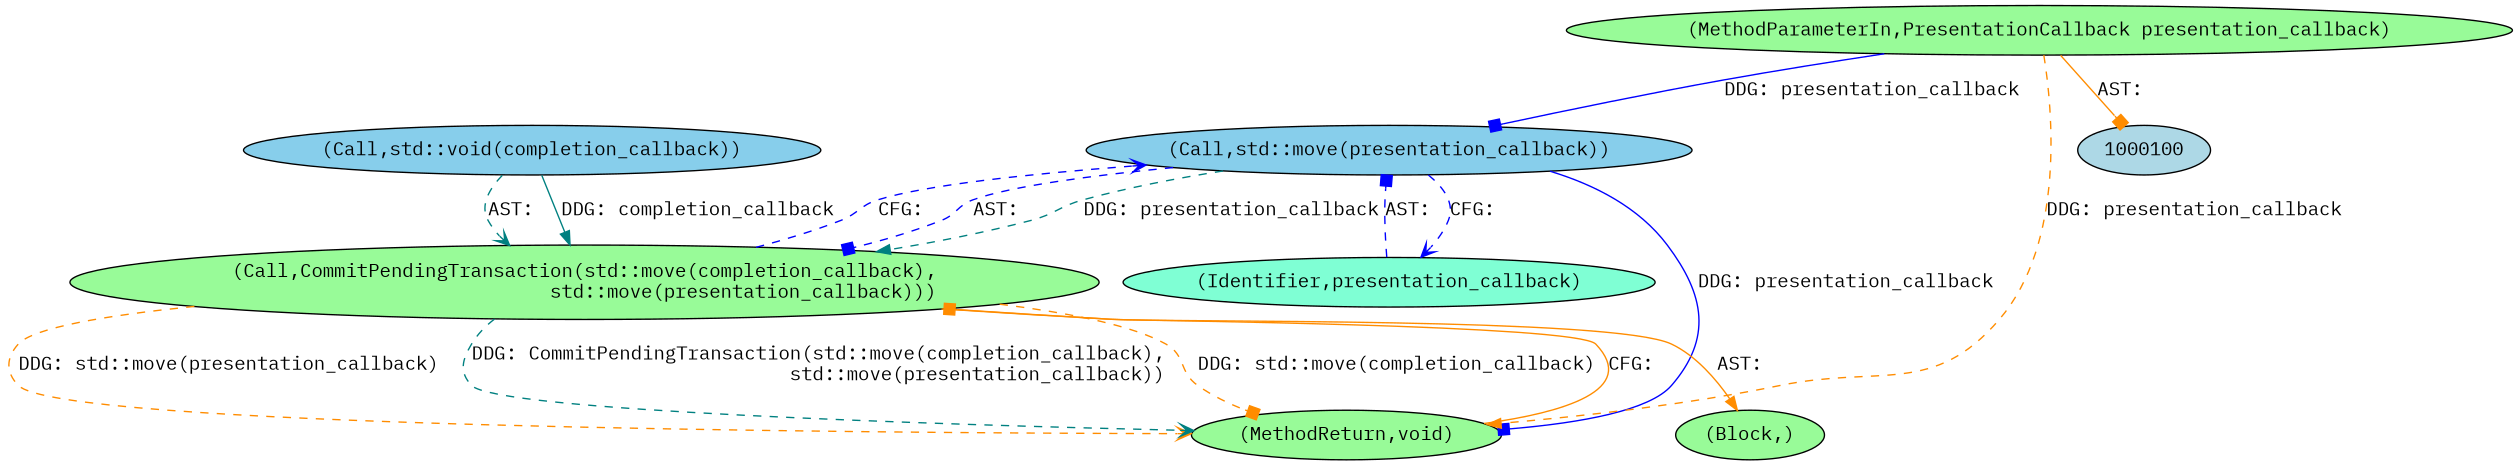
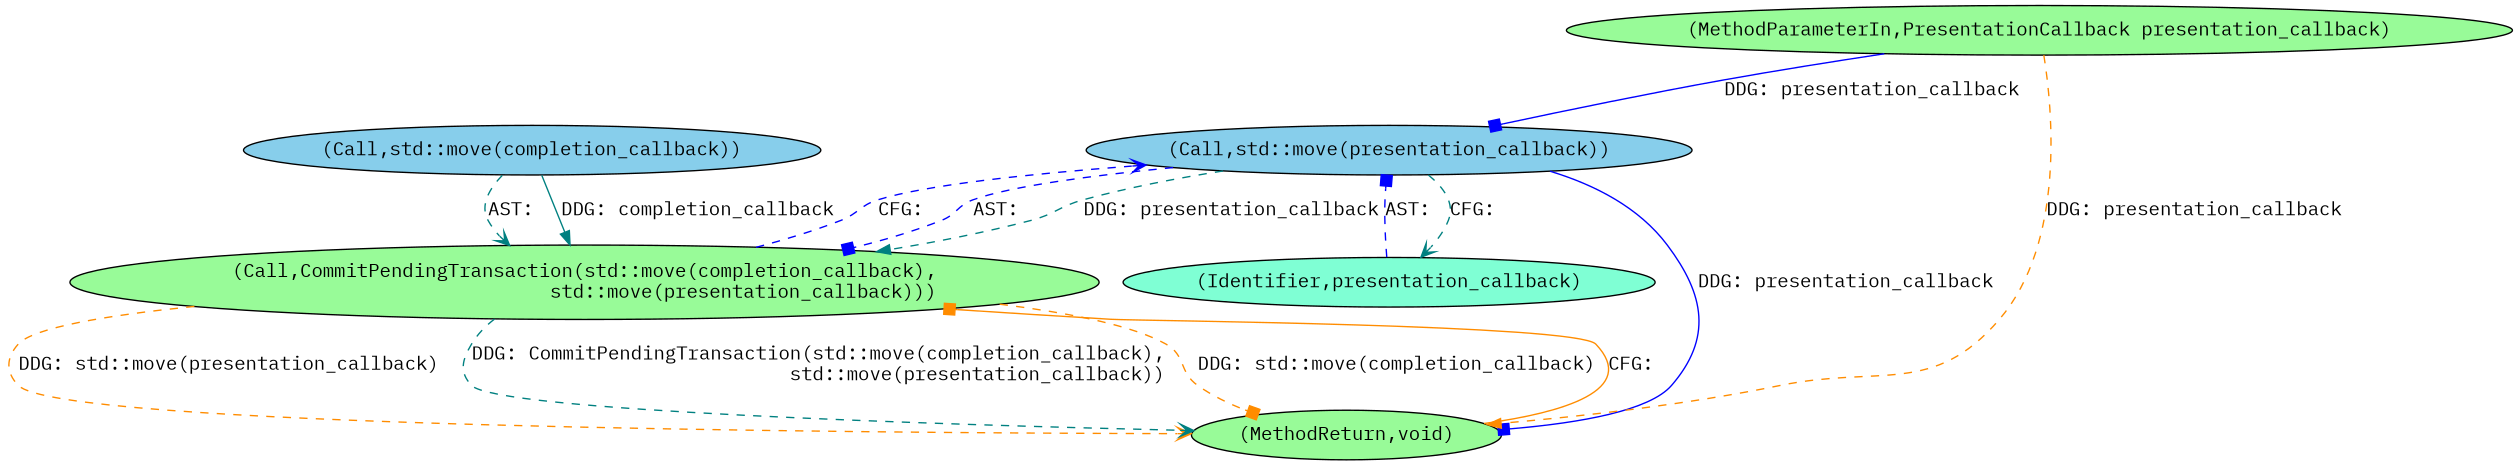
  digraph {
    fontname="IBM Plex Mono"
    node [fillcolor=palegreen fontname="IBM Plex Mono" style=filled]
    edge [arrowhead=box color=blue fontname="IBM Plex Mono" style=dashed]
    n1 [fillcolor=skyblue label="(Call,std::move(presentation_callback))"]
    n2 [label="(Call,CommitPendingTransaction(std::move(completion_callback),\n                            std::move(presentation_callback)))"]
    n3 [label="(MethodReturn,void)"]
    n4 [fillcolor=aquamarine label="(Identifier,presentation_callback)"]
-   n5 [label="(Block,)"]
    n6 [label="(MethodParameterIn,PresentationCallback presentation_callback)"]
-   1000100 [fillcolor=lightblue]
-   n8 [fillcolor=skyblue label="(Call,std::void(completion_callback))"]
+   n8 [fillcolor=skyblue label="(Call,std::move(completion_callback))"]
    n1 -> n2 [label="AST: "]
    n1 -> n2 [arrowhead=normal color=teal label="DDG: presentation_callback"]
    n1 -> n3 [label="DDG: presentation_callback" style=solid]
-   n1 -> n4 [arrowhead=vee label="CFG: "]
+   n1 -> n4 [arrowhead=vee color=teal label="CFG: "]
    n2 -> n1 [arrowhead=vee label="CFG: "]
    n2 -> n3 [arrowhead=vee color=darkorange label="DDG: std::move(presentation_callback)"]
    n2 -> n3 [arrowhead=vee color=teal label="DDG: CommitPendingTransaction(std::move(completion_callback),\n                            std::move(presentation_callback))"]
    n2 -> n3 [color=darkorange label="DDG: std::move(completion_callback)"]
-   n2 -> n5 [arrowhead=normal color=darkorange label="AST: " style=solid]
    n3 -> n2 [color=darkorange label="CFG: " style=solid]
    n4 -> n1 [label="AST: "]
    n6 -> n1 [label="DDG: presentation_callback" style=solid]
    n6 -> n3 [arrowhead=normal color=darkorange label="DDG: presentation_callback"]
-   n6 -> 1000100 [color=darkorange label="AST: " style=solid]
    n8 -> n2 [arrowhead=vee color=teal label="AST: "]
    n8 -> n2 [arrowhead=normal color=teal label="DDG: completion_callback" style=solid]
  }
